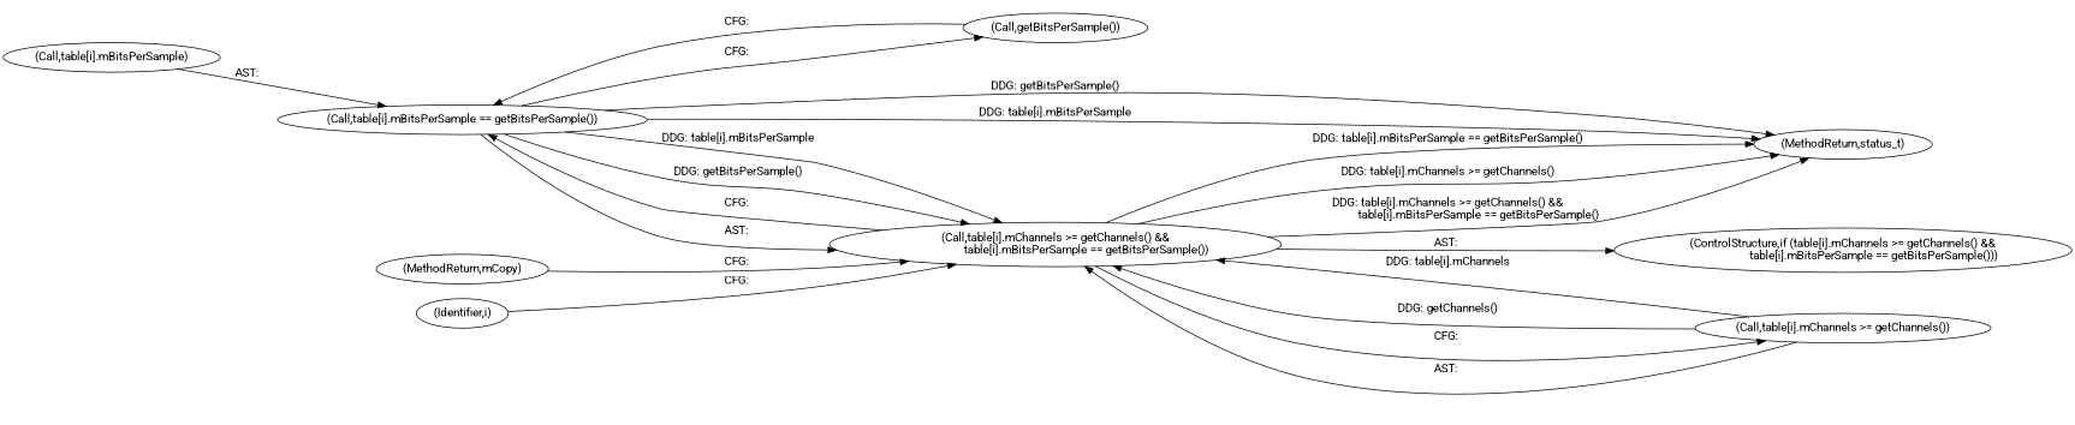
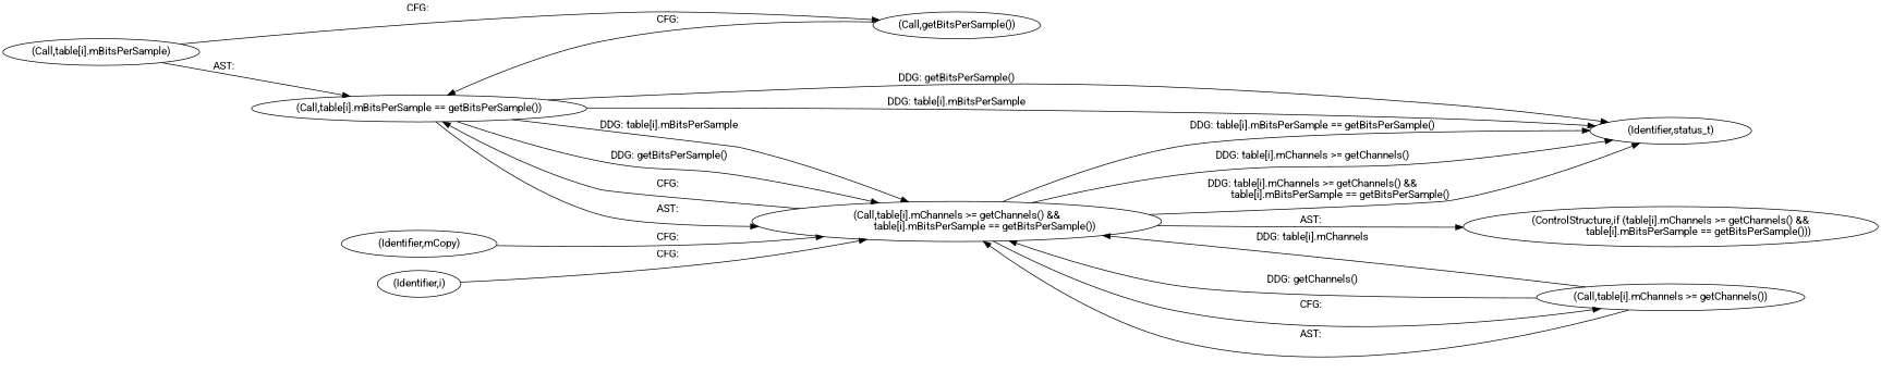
  digraph {
    fontname=Roboto
    rankdir=LR
    node [fontname=Roboto]
    edge [fontname=Roboto]
    n1 [label="(Call,table[i].mBitsPerSample == getBitsPerSample())"]
    n2 [label="(Call,table[i].mChannels >= getChannels() &&\n                    table[i].mBitsPerSample == getBitsPerSample())"]
    n3 [label="(Call,getBitsPerSample())"]
-   n4 [label="(MethodReturn,status_t)"]
+   n4 [label="(Identifier,status_t)"]
    n5 [label="(ControlStructure,if (table[i].mChannels >= getChannels() &&\n                    table[i].mBitsPerSample == getBitsPerSample()))"]
    n6 [label="(Call,table[i].mChannels >= getChannels())"]
-   n7 [label="(MethodReturn,mCopy)"]
+   n7 [label="(Identifier,mCopy)"]
    n8 [label="(Identifier,i)"]
    n9 [label="(Call,table[i].mBitsPerSample)"]
    n1 -> n2 [label="AST: "]
    n1 -> n2 [label="DDG: table[i].mBitsPerSample"]
    n1 -> n2 [label="DDG: getBitsPerSample()"]
-   n1 -> n3 [label="CFG: "]
+   n9 -> n3 [label="CFG: "]
    n1 -> n4 [label="DDG: table[i].mBitsPerSample"]
    n1 -> n4 [label="DDG: getBitsPerSample()"]
    n2 -> n1 [label="CFG: "]
    n2 -> n4 [label="DDG: table[i].mBitsPerSample == getBitsPerSample()"]
    n2 -> n4 [label="DDG: table[i].mChannels >= getChannels()"]
    n2 -> n4 [label="DDG: table[i].mChannels >= getChannels() &&\n                    table[i].mBitsPerSample == getBitsPerSample()"]
    n2 -> n5 [label="AST: "]
    n2 -> n6 [label="CFG: "]
    n3 -> n1 [label="CFG: "]
    n6 -> n2 [label="AST: "]
    n6 -> n2 [label="DDG: table[i].mChannels"]
    n6 -> n2 [label="DDG: getChannels()"]
    n7 -> n2 [label="CFG: "]
    n8 -> n2 [label="CFG: "]
    n9 -> n1 [label="AST: "]
  }
